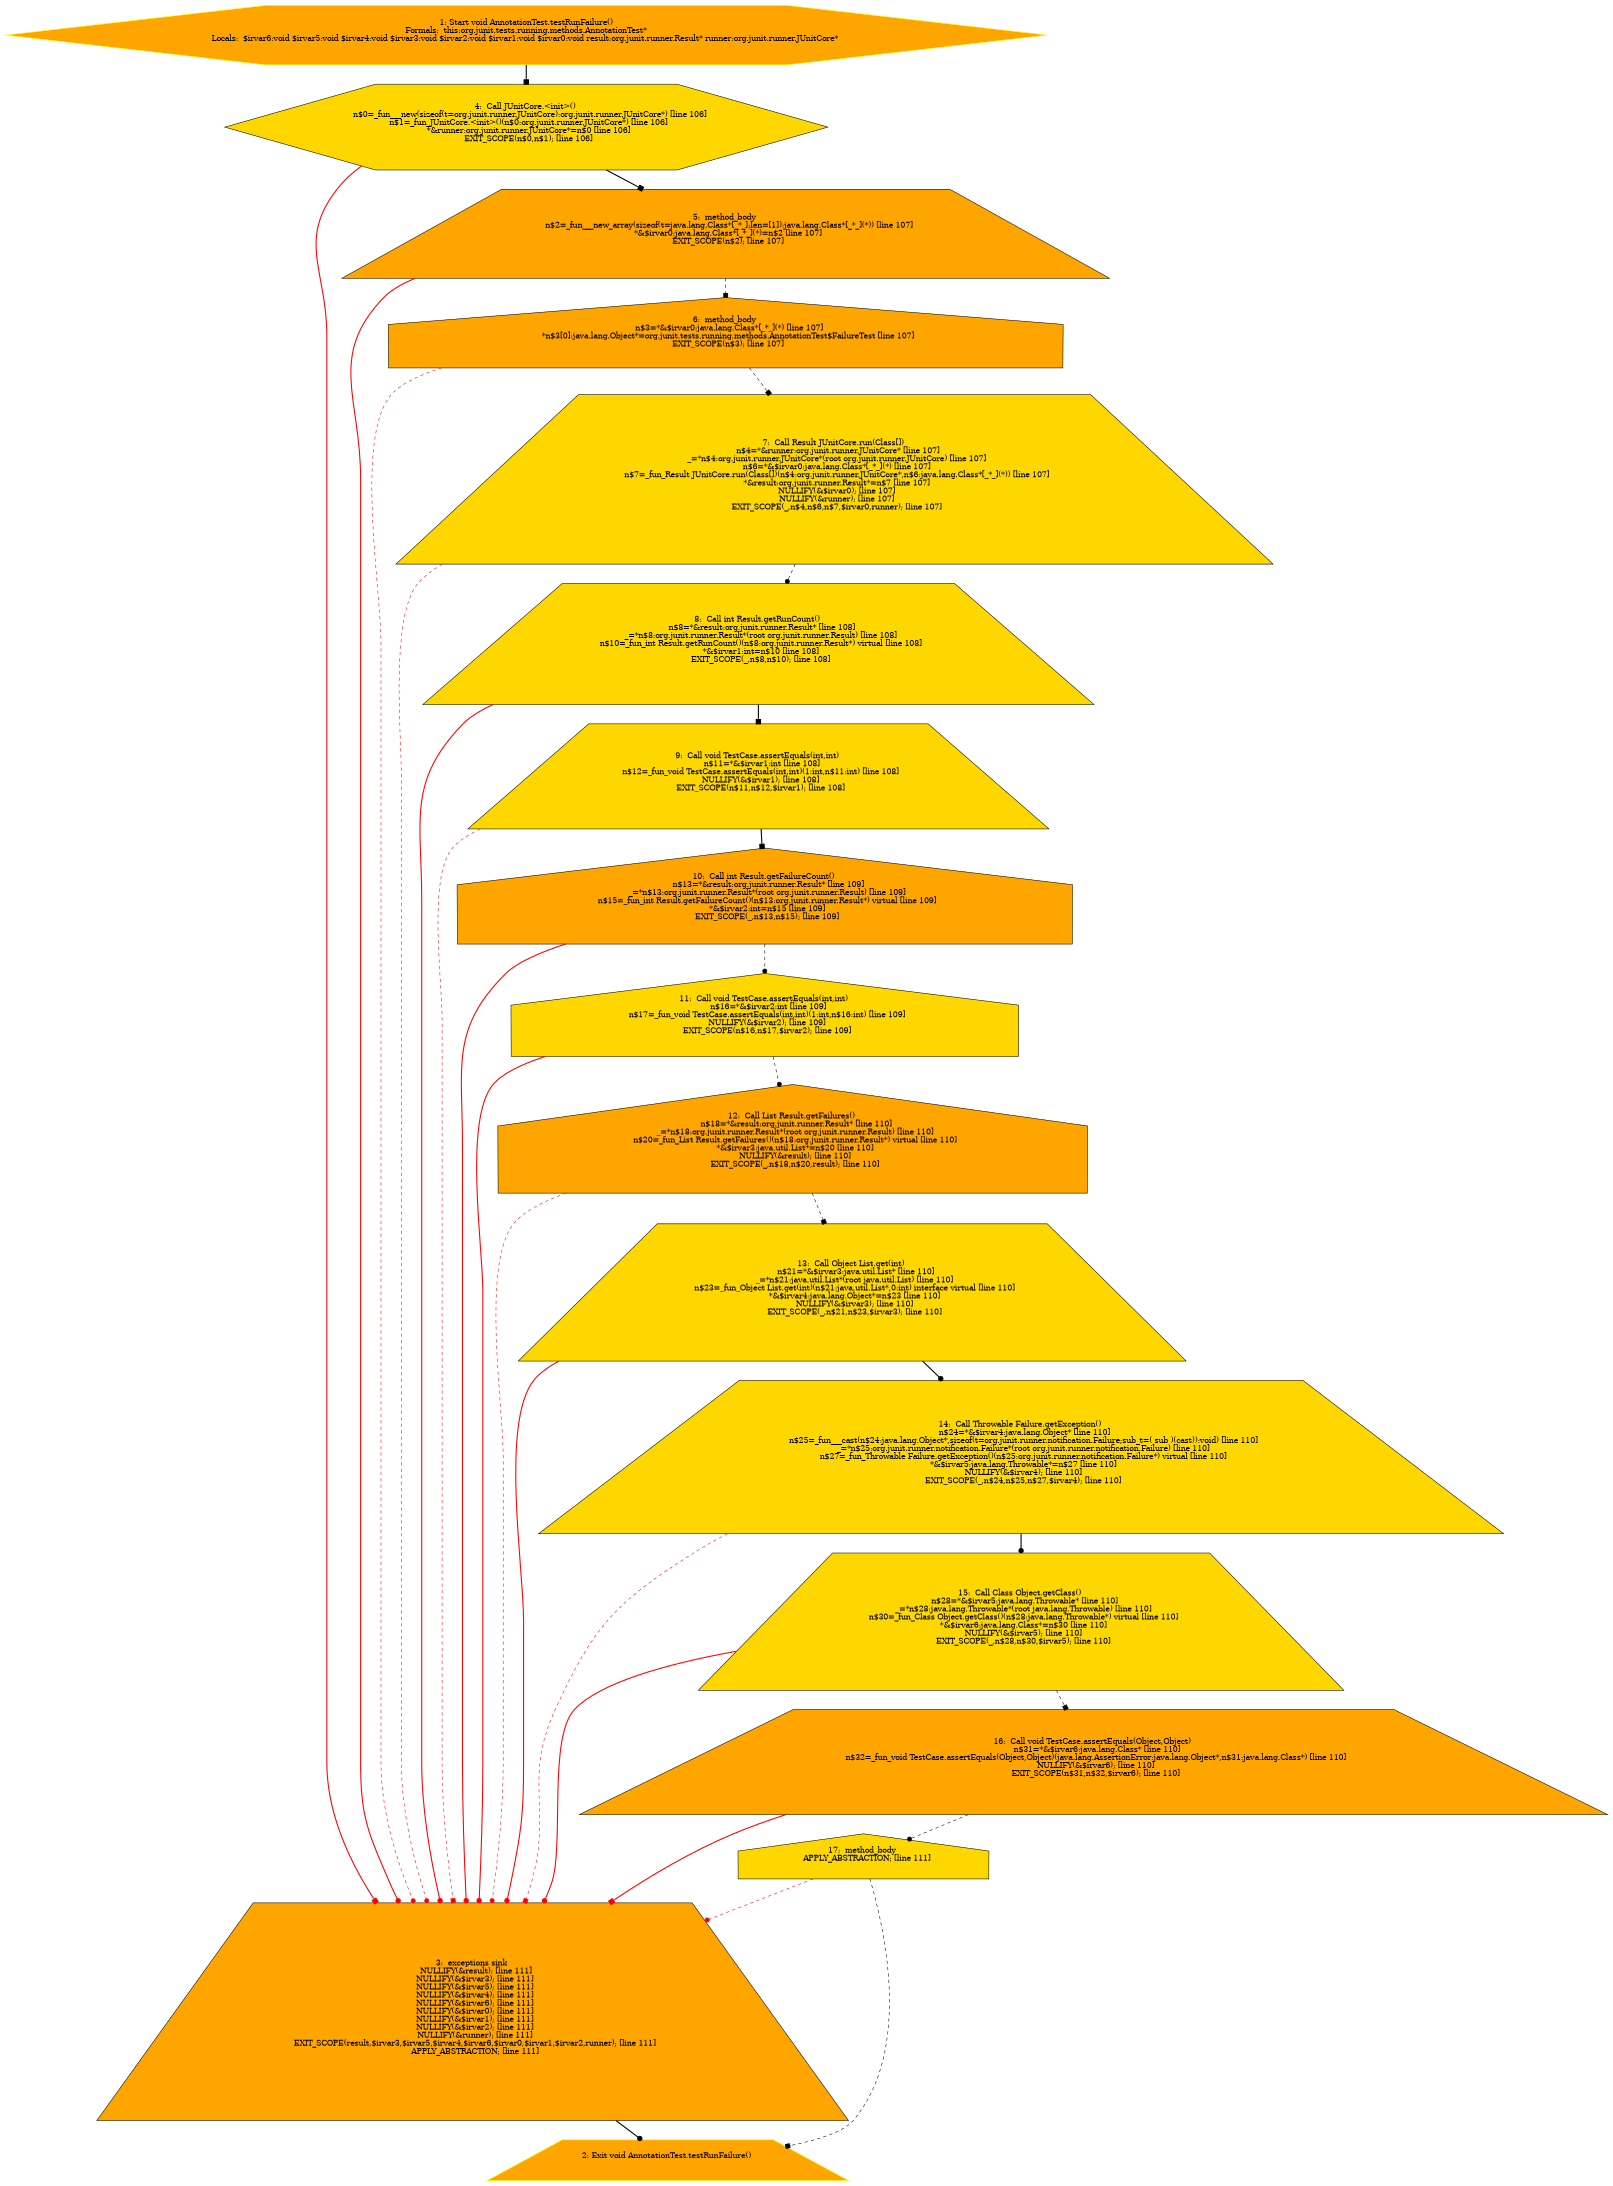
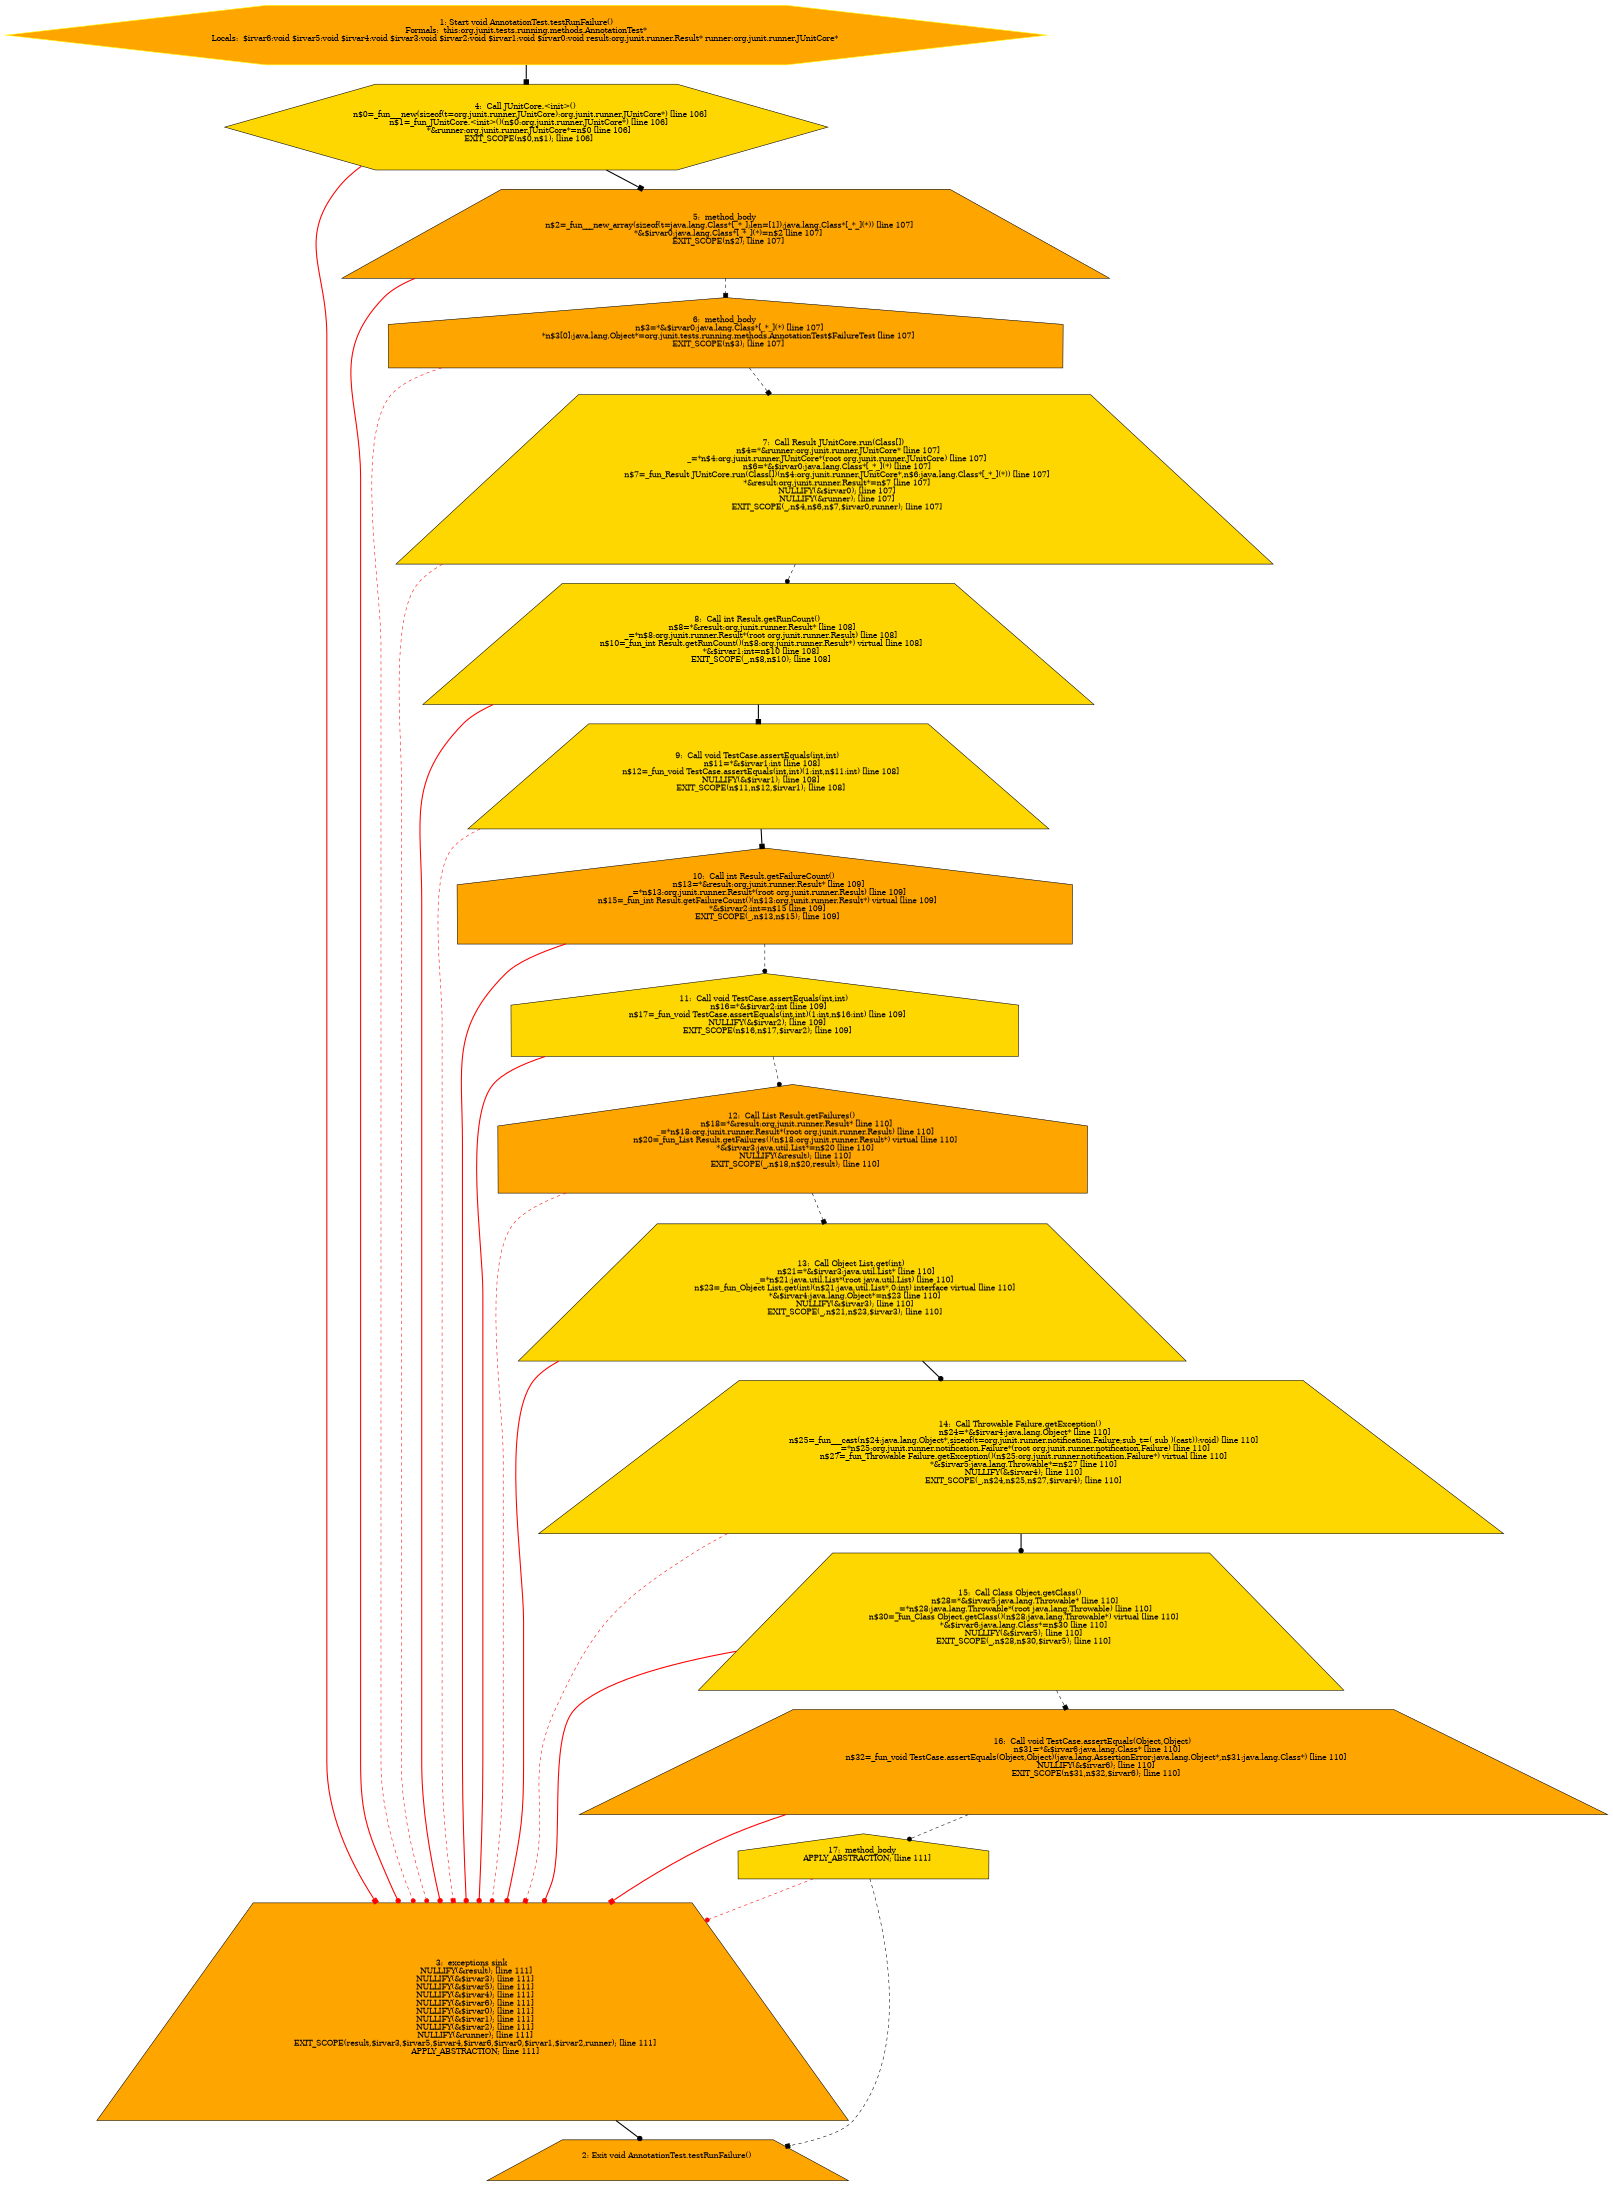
  digraph {
    node [style=filled fillcolor=gold shape=trapezium]
    edge [style=bold arrowhead=dot]
    n1 [color=yellow label="1: Start void AnnotationTest.testRunFailure()\nFormals:  this:org.junit.tests.running.methods.AnnotationTest*\nLocals:  $irvar6:void $irvar5:void $irvar4:void $irvar3:void $irvar2:void $irvar1:void $irvar0:void result:org.junit.runner.Result* runner:org.junit.runner.JUnitCore* \n  " fillcolor=orange shape=hexagon]
    n2 [label="4:  Call JUnitCore.<init>() \n   n$0=_fun___new(sizeof(t=org.junit.runner.JUnitCore):org.junit.runner.JUnitCore*) [line 106]\n  n$1=_fun_JUnitCore.<init>()(n$0:org.junit.runner.JUnitCore*) [line 106]\n  *&runner:org.junit.runner.JUnitCore*=n$0 [line 106]\n  EXIT_SCOPE(n$0,n$1); [line 106]\n " shape=hexagon]
    n3 [label="3:  exceptions sink \n   NULLIFY(&result); [line 111]\n  NULLIFY(&$irvar3); [line 111]\n  NULLIFY(&$irvar5); [line 111]\n  NULLIFY(&$irvar4); [line 111]\n  NULLIFY(&$irvar6); [line 111]\n  NULLIFY(&$irvar0); [line 111]\n  NULLIFY(&$irvar1); [line 111]\n  NULLIFY(&$irvar2); [line 111]\n  NULLIFY(&runner); [line 111]\n  EXIT_SCOPE(result,$irvar3,$irvar5,$irvar4,$irvar6,$irvar0,$irvar1,$irvar2,runner); [line 111]\n  APPLY_ABSTRACTION; [line 111]\n " fillcolor=orange]
    n4 [label="5:  method_body \n   n$2=_fun___new_array(sizeof(t=java.lang.Class*[_*_];len=[1]):java.lang.Class*[_*_](*)) [line 107]\n  *&$irvar0:java.lang.Class*[_*_](*)=n$2 [line 107]\n  EXIT_SCOPE(n$2); [line 107]\n " fillcolor=orange]
-   n5 [color=yellow label="2: Exit void AnnotationTest.testRunFailure() \n  " fillcolor=orange]
+   n5 [color=black label="2: Exit void AnnotationTest.testRunFailure() \n  " fillcolor=orange]
    n6 [label="6:  method_body \n   n$3=*&$irvar0:java.lang.Class*[_*_](*) [line 107]\n  *n$3[0]:java.lang.Object*=org.junit.tests.running.methods.AnnotationTest$FailureTest [line 107]\n  EXIT_SCOPE(n$3); [line 107]\n " shape=house fillcolor=orange]
    n7 [label="7:  Call Result JUnitCore.run(Class[]) \n   n$4=*&runner:org.junit.runner.JUnitCore* [line 107]\n  _=*n$4:org.junit.runner.JUnitCore*(root org.junit.runner.JUnitCore) [line 107]\n  n$6=*&$irvar0:java.lang.Class*[_*_](*) [line 107]\n  n$7=_fun_Result JUnitCore.run(Class[])(n$4:org.junit.runner.JUnitCore*,n$6:java.lang.Class*[_*_](*)) [line 107]\n  *&result:org.junit.runner.Result*=n$7 [line 107]\n  NULLIFY(&$irvar0); [line 107]\n  NULLIFY(&runner); [line 107]\n  EXIT_SCOPE(_,n$4,n$6,n$7,$irvar0,runner); [line 107]\n "]
    n8 [label="8:  Call int Result.getRunCount() \n   n$8=*&result:org.junit.runner.Result* [line 108]\n  _=*n$8:org.junit.runner.Result*(root org.junit.runner.Result) [line 108]\n  n$10=_fun_int Result.getRunCount()(n$8:org.junit.runner.Result*) virtual [line 108]\n  *&$irvar1:int=n$10 [line 108]\n  EXIT_SCOPE(_,n$8,n$10); [line 108]\n "]
    n9 [label="9:  Call void TestCase.assertEquals(int,int) \n   n$11=*&$irvar1:int [line 108]\n  n$12=_fun_void TestCase.assertEquals(int,int)(1:int,n$11:int) [line 108]\n  NULLIFY(&$irvar1); [line 108]\n  EXIT_SCOPE(n$11,n$12,$irvar1); [line 108]\n "]
    n10 [label="10:  Call int Result.getFailureCount() \n   n$13=*&result:org.junit.runner.Result* [line 109]\n  _=*n$13:org.junit.runner.Result*(root org.junit.runner.Result) [line 109]\n  n$15=_fun_int Result.getFailureCount()(n$13:org.junit.runner.Result*) virtual [line 109]\n  *&$irvar2:int=n$15 [line 109]\n  EXIT_SCOPE(_,n$13,n$15); [line 109]\n " shape=house fillcolor=orange]
    n11 [label="11:  Call void TestCase.assertEquals(int,int) \n   n$16=*&$irvar2:int [line 109]\n  n$17=_fun_void TestCase.assertEquals(int,int)(1:int,n$16:int) [line 109]\n  NULLIFY(&$irvar2); [line 109]\n  EXIT_SCOPE(n$16,n$17,$irvar2); [line 109]\n " shape=house]
    n12 [label="12:  Call List Result.getFailures() \n   n$18=*&result:org.junit.runner.Result* [line 110]\n  _=*n$18:org.junit.runner.Result*(root org.junit.runner.Result) [line 110]\n  n$20=_fun_List Result.getFailures()(n$18:org.junit.runner.Result*) virtual [line 110]\n  *&$irvar3:java.util.List*=n$20 [line 110]\n  NULLIFY(&result); [line 110]\n  EXIT_SCOPE(_,n$18,n$20,result); [line 110]\n " shape=house fillcolor=orange]
    n13 [label="13:  Call Object List.get(int) \n   n$21=*&$irvar3:java.util.List* [line 110]\n  _=*n$21:java.util.List*(root java.util.List) [line 110]\n  n$23=_fun_Object List.get(int)(n$21:java.util.List*,0:int) interface virtual [line 110]\n  *&$irvar4:java.lang.Object*=n$23 [line 110]\n  NULLIFY(&$irvar3); [line 110]\n  EXIT_SCOPE(_,n$21,n$23,$irvar3); [line 110]\n "]
    n14 [label="14:  Call Throwable Failure.getException() \n   n$24=*&$irvar4:java.lang.Object* [line 110]\n  n$25=_fun___cast(n$24:java.lang.Object*,sizeof(t=org.junit.runner.notification.Failure;sub_t=( sub )(cast)):void) [line 110]\n  _=*n$25:org.junit.runner.notification.Failure*(root org.junit.runner.notification.Failure) [line 110]\n  n$27=_fun_Throwable Failure.getException()(n$25:org.junit.runner.notification.Failure*) virtual [line 110]\n  *&$irvar5:java.lang.Throwable*=n$27 [line 110]\n  NULLIFY(&$irvar4); [line 110]\n  EXIT_SCOPE(_,n$24,n$25,n$27,$irvar4); [line 110]\n "]
    n15 [label="15:  Call Class Object.getClass() \n   n$28=*&$irvar5:java.lang.Throwable* [line 110]\n  _=*n$28:java.lang.Throwable*(root java.lang.Throwable) [line 110]\n  n$30=_fun_Class Object.getClass()(n$28:java.lang.Throwable*) virtual [line 110]\n  *&$irvar6:java.lang.Class*=n$30 [line 110]\n  NULLIFY(&$irvar5); [line 110]\n  EXIT_SCOPE(_,n$28,n$30,$irvar5); [line 110]\n "]
    n16 [label="16:  Call void TestCase.assertEquals(Object,Object) \n   n$31=*&$irvar6:java.lang.Class* [line 110]\n  n$32=_fun_void TestCase.assertEquals(Object,Object)(java.lang.AssertionError:java.lang.Object*,n$31:java.lang.Class*) [line 110]\n  NULLIFY(&$irvar6); [line 110]\n  EXIT_SCOPE(n$31,n$32,$irvar6); [line 110]\n " fillcolor=orange]
    n17 [label="17:  method_body \n   APPLY_ABSTRACTION; [line 111]\n " shape=house]
    n1 -> n2 [arrowhead=box]
    n2 -> n3 [color=red arrowhead=box]
    n2 -> n4 [arrowhead=box]
    n3 -> n5
    n4 -> n3 [color=red]
    n4 -> n6 [style=dashed arrowhead=box]
    n6 -> n3 [color=red style=dashed]
    n6 -> n7 [style=dashed arrowhead=box]
    n7 -> n3 [color=red style=dashed]
    n7 -> n8 [style=dashed]
    n8 -> n3 [color=red]
    n8 -> n9 [arrowhead=box]
    n9 -> n3 [color=red style=dashed arrowhead=box]
    n9 -> n10 [arrowhead=box]
    n10 -> n3 [color=red]
    n10 -> n11 [style=dashed]
    n11 -> n3 [color=red]
    n11 -> n12 [style=dashed]
    n12 -> n3 [color=red style=dashed]
    n12 -> n13 [style=dashed arrowhead=box]
    n13 -> n3 [color=red]
    n13 -> n14
    n14 -> n3 [color=red style=dashed arrowhead=box]
    n14 -> n15
    n15 -> n3 [color=red]
    n15 -> n16 [style=dashed arrowhead=box]
    n16 -> n3 [color=red arrowhead=box]
    n16 -> n17 [style=dashed]
    n17 -> n3 [color=red style=dashed]
    n17 -> n5 [style=dashed arrowhead=box]
  }
